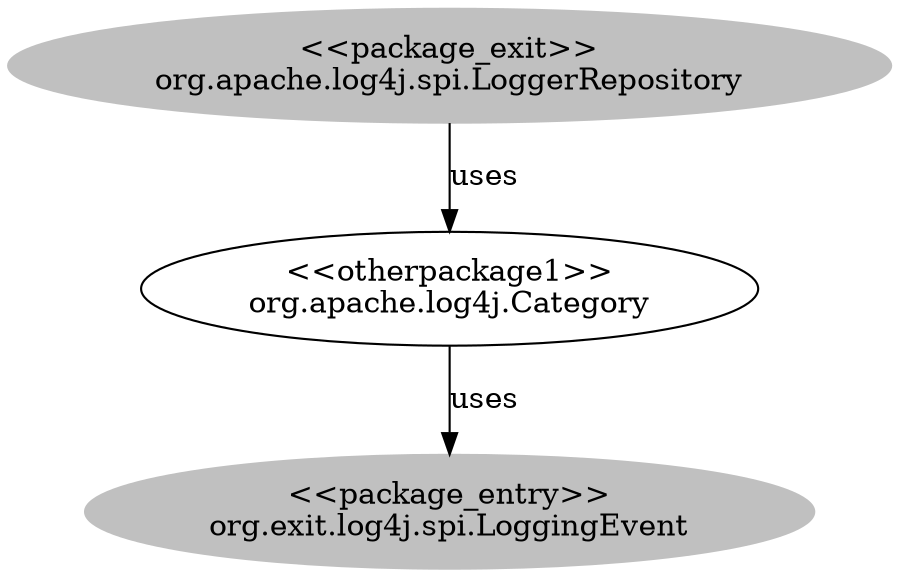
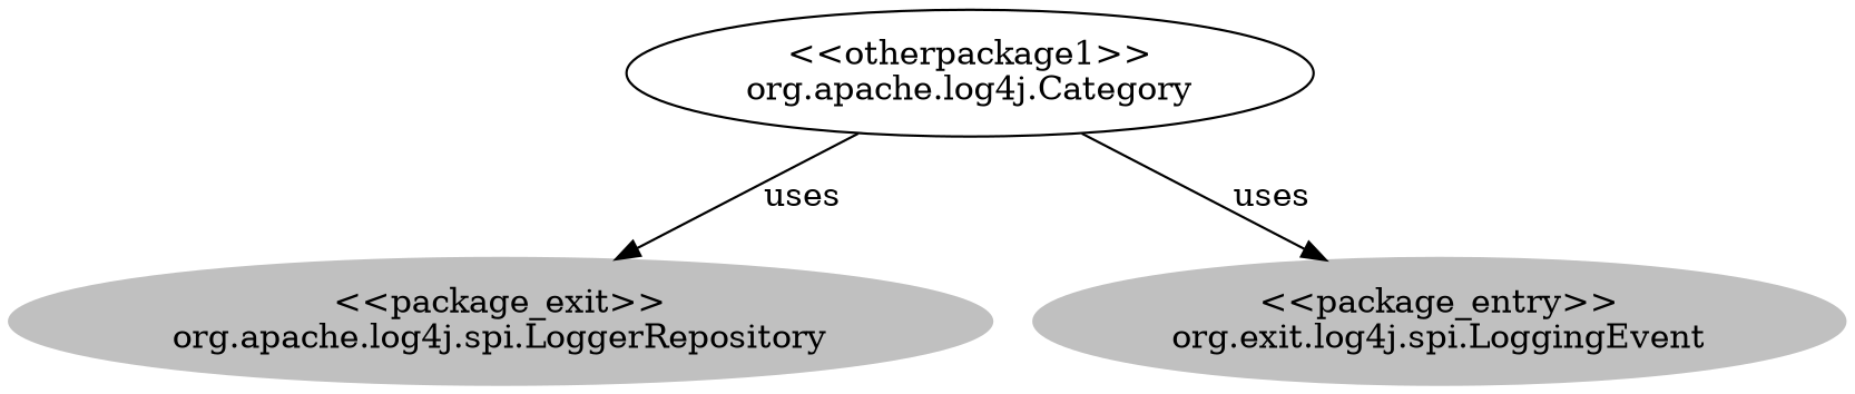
  digraph {
    node [color=grey style=filled]
    n1 [label="<<package_exit>>\norg.apache.log4j.spi.LoggerRepository"]
    n2 [label="<<otherpackage1>>\norg.apache.log4j.Category" color="" style=""]
    n3 [label="<<package_entry>>\norg.exit.log4j.spi.LoggingEvent"]
-   n1 -> n2 [label=uses]
+   n2 -> n1 [label=uses]
    n2 -> n3 [label=uses]
  }
